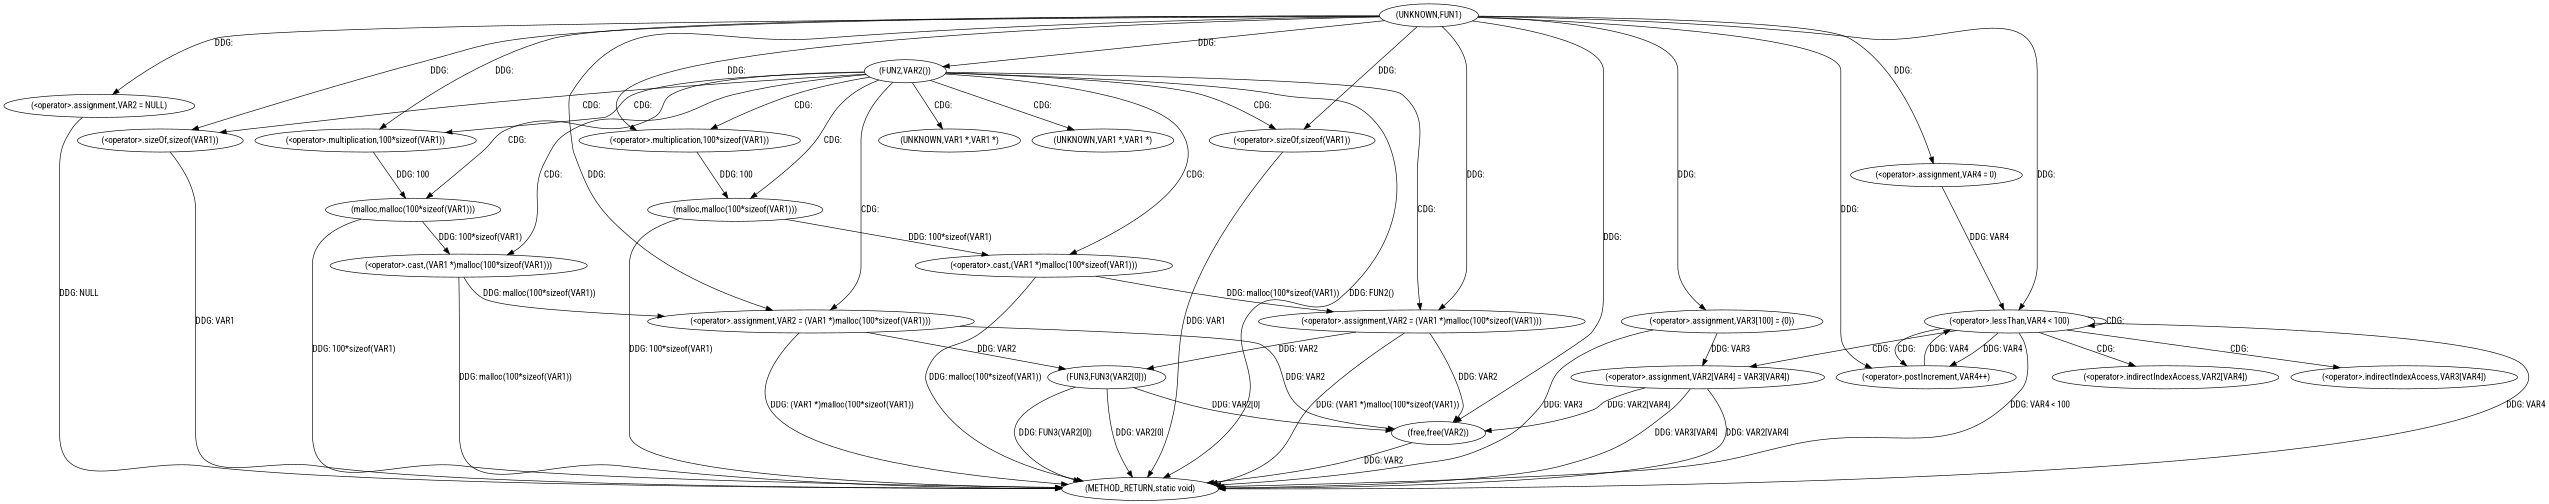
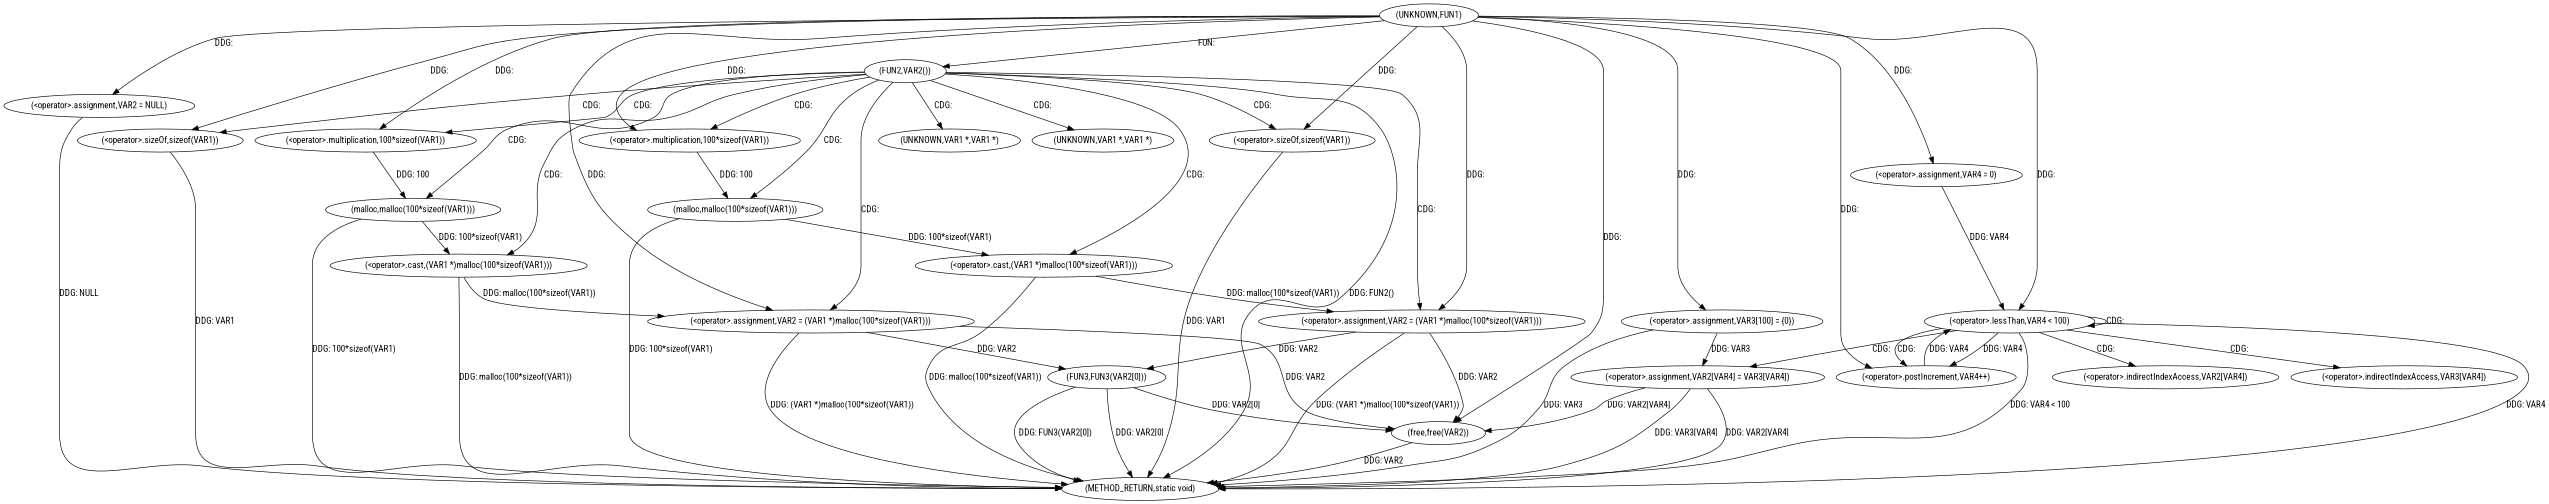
  digraph {
    fontname="Roboto Condensed"
    node [fontname="Roboto Condensed"]
    edge [fontname="Roboto Condensed"]
    n1 [label="(UNKNOWN,FUN1)"]
    n2 [label="(<operator>.assignment,VAR2 = NULL)"]
    n3 [label="(FUN2,VAR2())"]
    n4 [label="(<operator>.assignment,VAR2 = (VAR1 *)malloc(100*sizeof(VAR1)))"]
    n5 [label="(<operator>.multiplication,100*sizeof(VAR1))"]
    n6 [label="(<operator>.sizeOf,sizeof(VAR1))"]
    n7 [label="(<operator>.assignment,VAR2 = (VAR1 *)malloc(100*sizeof(VAR1)))"]
    n8 [label="(<operator>.multiplication,100*sizeof(VAR1))"]
    n9 [label="(<operator>.sizeOf,sizeof(VAR1))"]
    n10 [label="(<operator>.assignment,VAR3[100] = {0})"]
    n11 [label="(<operator>.assignment,VAR4 = 0)"]
    n12 [label="(<operator>.lessThan,VAR4 < 100)"]
    n13 [label="(<operator>.postIncrement,VAR4++)"]
    n14 [label="(free,free(VAR2))"]
    n15 [label="(METHOD_RETURN,static void)"]
    n16 [label="(<operator>.cast,(VAR1 *)malloc(100*sizeof(VAR1)))"]
    n17 [label="(malloc,malloc(100*sizeof(VAR1)))"]
    n18 [label="(<operator>.cast,(VAR1 *)malloc(100*sizeof(VAR1)))"]
    n19 [label="(malloc,malloc(100*sizeof(VAR1)))"]
    n20 [label="(UNKNOWN,VAR1 *,VAR1 *)"]
    n21 [label="(UNKNOWN,VAR1 *,VAR1 *)"]
    n22 [label="(FUN3,FUN3(VAR2[0]))"]
    n23 [label="(<operator>.assignment,VAR2[VAR4] = VAR3[VAR4])"]
    n24 [label="(<operator>.indirectIndexAccess,VAR2[VAR4])"]
    n25 [label="(<operator>.indirectIndexAccess,VAR3[VAR4])"]
    n1 -> n2 [label="DDG: "]
-   n1 -> n3 [label="DDG: "]
+   n1 -> n3 [label="FUN: "]
    n1 -> n4 [label="DDG: "]
    n1 -> n5 [label="DDG: "]
    n1 -> n6 [label="DDG: "]
    n1 -> n7 [label="DDG: "]
    n1 -> n8 [label="DDG: "]
    n1 -> n9 [label="DDG: "]
    n1 -> n10 [label="DDG: "]
    n1 -> n11 [label="DDG: "]
    n1 -> n12 [label="DDG: "]
    n1 -> n13 [label="DDG: "]
    n1 -> n14 [label="DDG: "]
    n2 -> n15 [label="DDG: NULL"]
    n3 -> n4 [label="CDG: "]
    n3 -> n5 [label="CDG: "]
    n3 -> n6 [label="CDG: "]
    n3 -> n7 [label="CDG: "]
    n3 -> n8 [label="CDG: "]
    n3 -> n9 [label="CDG: "]
    n3 -> n15 [label="DDG: FUN2()"]
    n3 -> n16 [label="CDG: "]
    n3 -> n17 [label="CDG: "]
    n3 -> n18 [label="CDG: "]
    n3 -> n19 [label="CDG: "]
    n3 -> n20 [label="CDG: "]
    n3 -> n21 [label="CDG: "]
    n4 -> n14 [label="DDG: VAR2"]
    n4 -> n15 [label="DDG: (VAR1 *)malloc(100*sizeof(VAR1))"]
    n4 -> n22 [label="DDG: VAR2"]
    n5 -> n17 [label="DDG: 100"]
    n6 -> n15 [label="DDG: VAR1"]
    n7 -> n14 [label="DDG: VAR2"]
    n7 -> n15 [label="DDG: (VAR1 *)malloc(100*sizeof(VAR1))"]
    n7 -> n22 [label="DDG: VAR2"]
    n8 -> n19 [label="DDG: 100"]
    n9 -> n15 [label="DDG: VAR1"]
    n10 -> n15 [label="DDG: VAR3"]
    n10 -> n23 [label="DDG: VAR3"]
    n11 -> n12 [label="DDG: VAR4"]
    n12 -> n12 [label="CDG: "]
    n12 -> n13 [label="DDG: VAR4"]
    n12 -> n13 [label="CDG: "]
    n12 -> n15 [label="DDG: VAR4 < 100"]
    n12 -> n15 [label="DDG: VAR4"]
    n12 -> n23 [label="CDG: "]
    n12 -> n24 [label="CDG: "]
    n12 -> n25 [label="CDG: "]
    n13 -> n12 [label="DDG: VAR4"]
    n14 -> n15 [label="DDG: VAR2"]
    n16 -> n4 [label="DDG: malloc(100*sizeof(VAR1))"]
    n16 -> n15 [label="DDG: malloc(100*sizeof(VAR1))"]
    n17 -> n15 [label="DDG: 100*sizeof(VAR1)"]
    n17 -> n16 [label="DDG: 100*sizeof(VAR1)"]
    n18 -> n7 [label="DDG: malloc(100*sizeof(VAR1))"]
    n18 -> n15 [label="DDG: malloc(100*sizeof(VAR1))"]
    n19 -> n15 [label="DDG: 100*sizeof(VAR1)"]
    n19 -> n18 [label="DDG: 100*sizeof(VAR1)"]
    n22 -> n14 [label="DDG: VAR2[0]"]
    n22 -> n15 [label="DDG: FUN3(VAR2[0])"]
    n22 -> n15 [label="DDG: VAR2[0]"]
    n23 -> n14 [label="DDG: VAR2[VAR4]"]
    n23 -> n15 [label="DDG: VAR3[VAR4]"]
    n23 -> n15 [label="DDG: VAR2[VAR4]"]
  }
